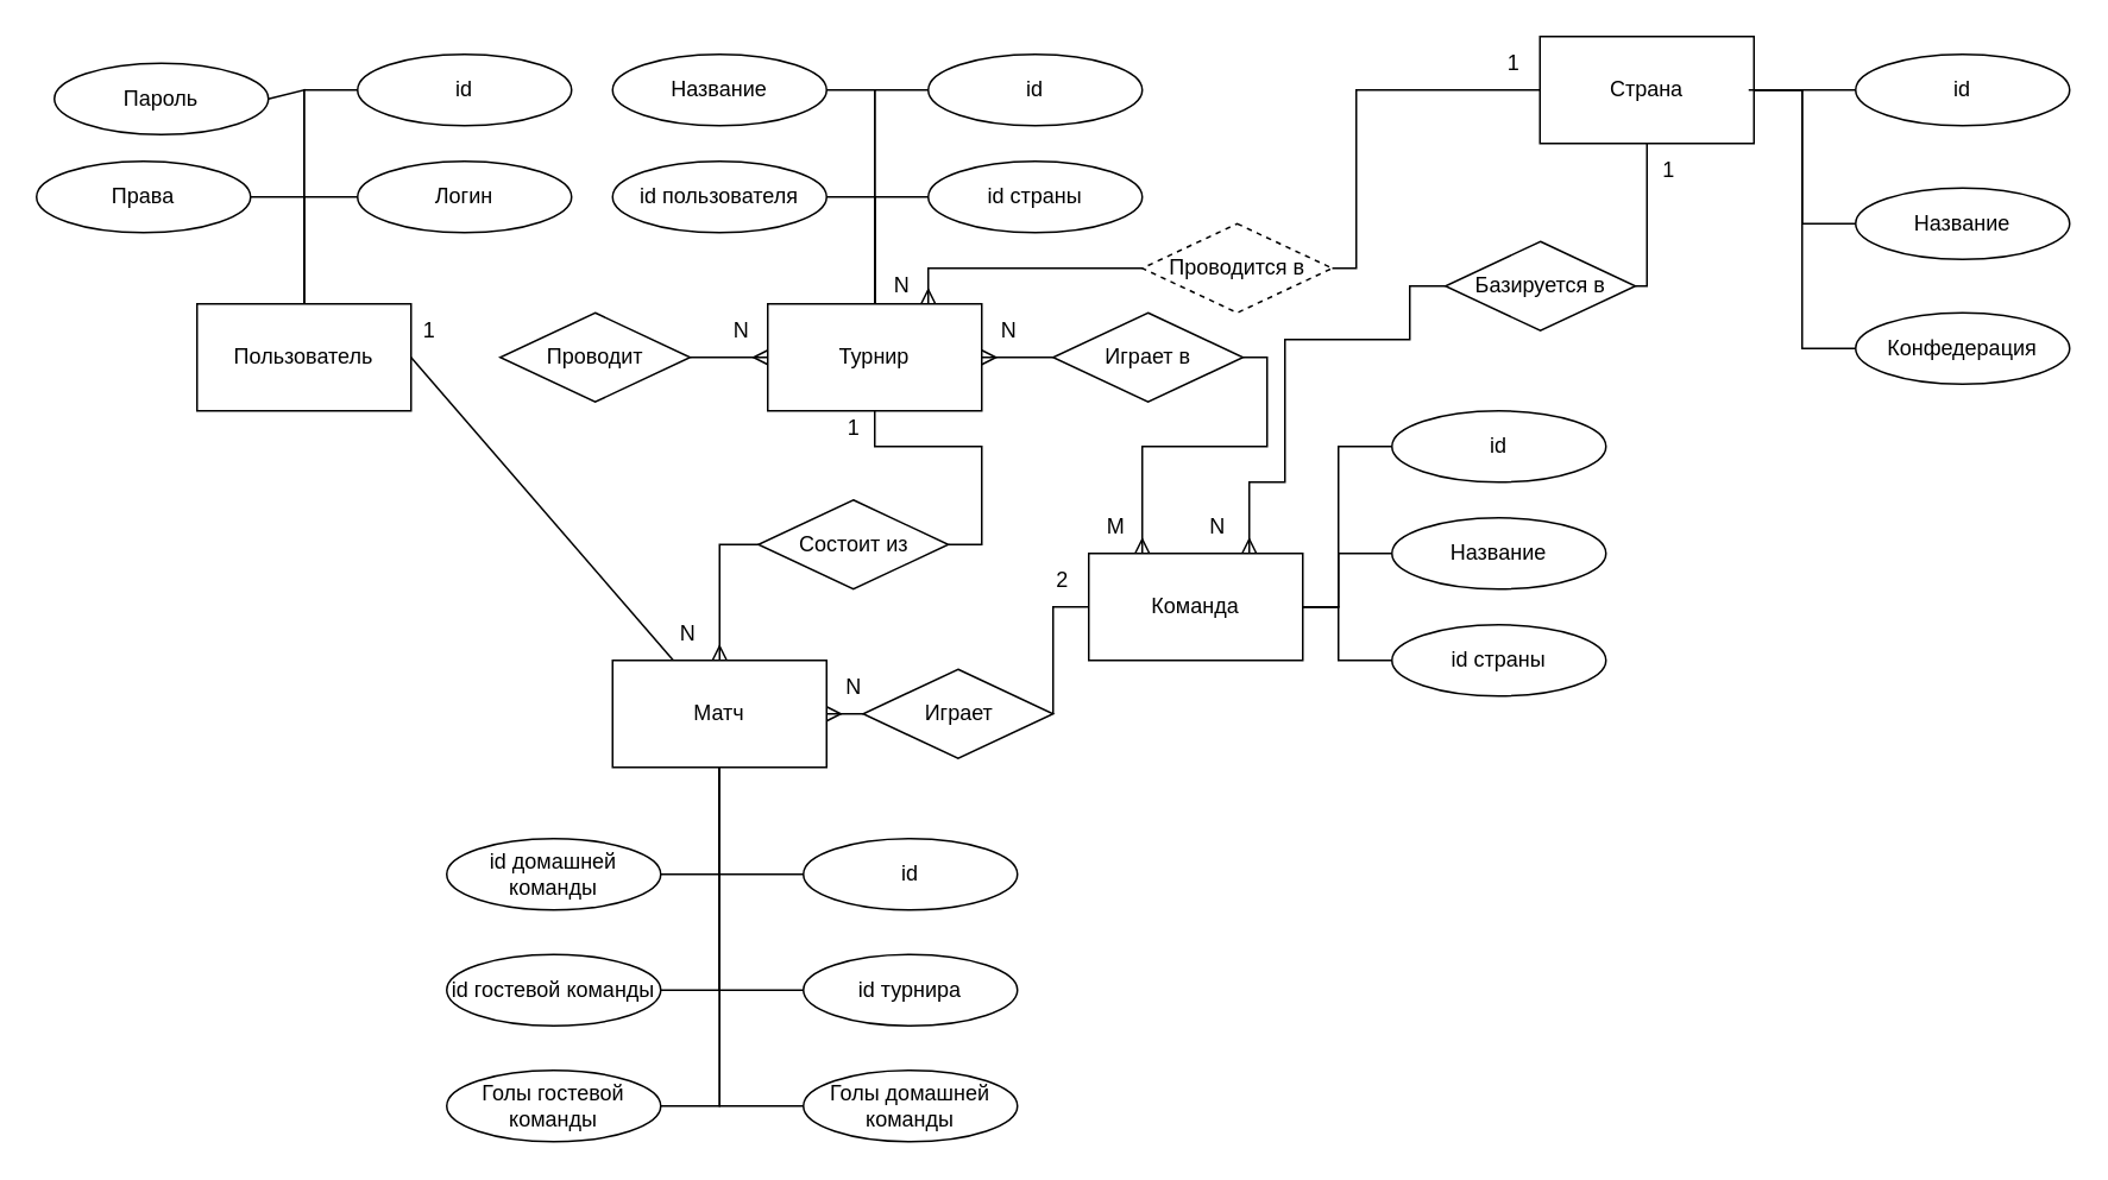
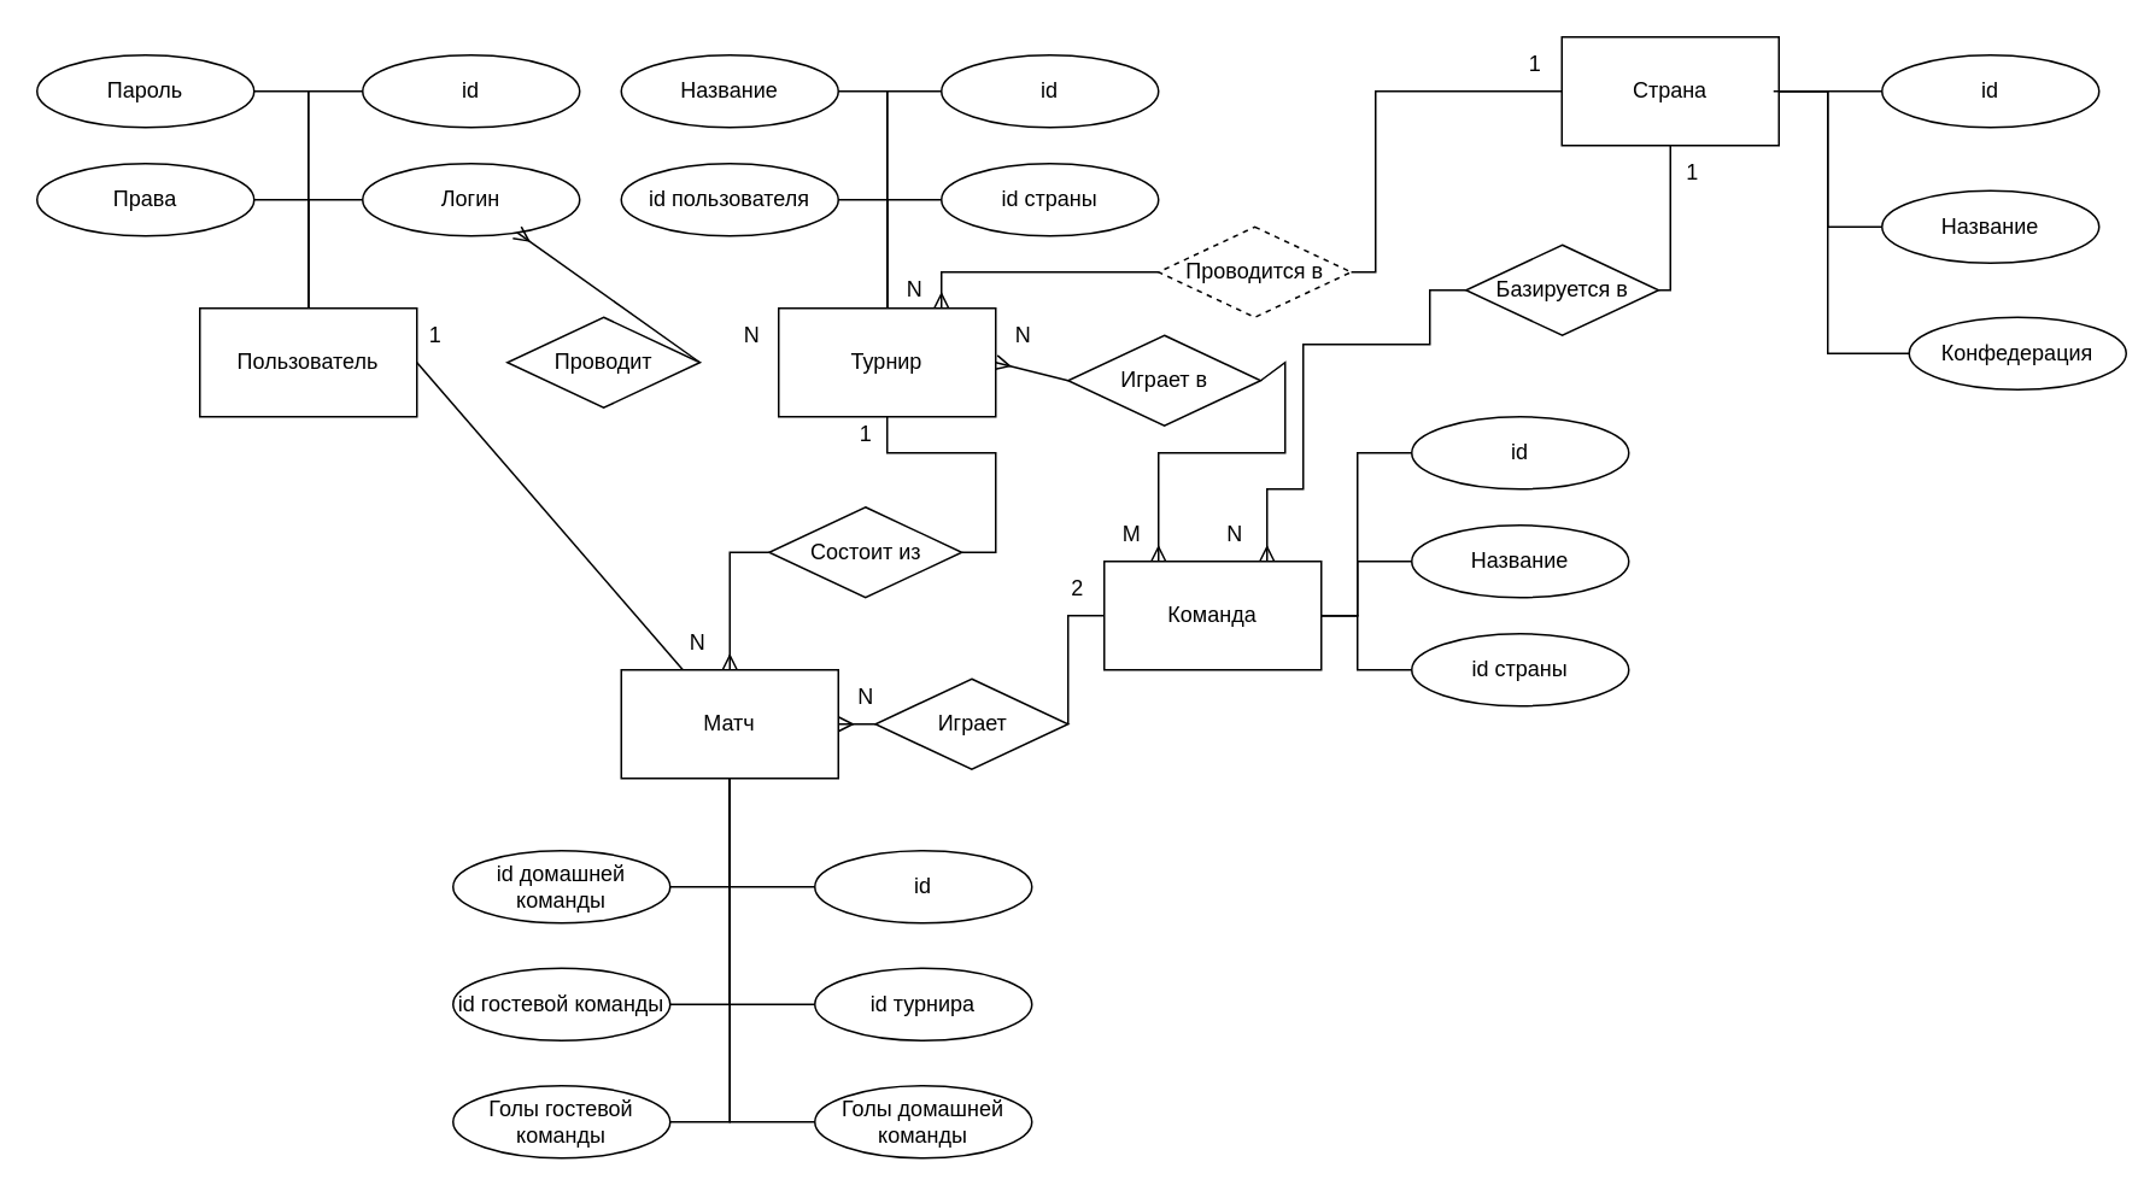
  <mxCell id="0" />
  <mxCell id="1" parent="0" />
  <mxCell id="2" style="edgeStyle=none;html=1;exitX=0.5;exitY=0;exitDx=0;exitDy=0;entryX=0;entryY=0.5;entryDx=0;entryDy=0;endArrow=none;endFill=0;rounded=0;" edge="1" parent="1" source="7" target="8"><mxGeometry relative="1" as="geometry"><Array as="points"><mxPoint x="170" y="110" /></Array></mxGeometry></mxCell>
  <mxCell id="3" style="edgeStyle=none;rounded=0;html=1;exitX=0.5;exitY=0;exitDx=0;exitDy=0;entryX=0;entryY=0.5;entryDx=0;entryDy=0;endArrow=none;endFill=0;" edge="1" parent="1" source="7" target="9"><mxGeometry relative="1" as="geometry"><Array as="points"><mxPoint x="170" y="50" /></Array></mxGeometry></mxCell>
  <mxCell id="4" style="edgeStyle=none;rounded=0;html=1;exitX=0.5;exitY=0;exitDx=0;exitDy=0;entryX=1;entryY=0.5;entryDx=0;entryDy=0;endArrow=none;endFill=0;" edge="1" parent="1" source="7" target="11"><mxGeometry relative="1" as="geometry"><Array as="points"><mxPoint x="170" y="110" /></Array></mxGeometry></mxCell>
  <mxCell id="5" style="edgeStyle=none;rounded=0;html=1;exitX=0.5;exitY=0;exitDx=0;exitDy=0;entryX=1;entryY=0.5;entryDx=0;entryDy=0;endArrow=none;endFill=0;" edge="1" parent="1" source="7" target="10"><mxGeometry relative="1" as="geometry"><Array as="points"><mxPoint x="170" y="50" /></Array></mxGeometry></mxCell>
  <mxCell id="6" style="edgeStyle=none;rounded=0;html=1;exitX=1;exitY=0.5;exitDx=0;exitDy=0;endArrow=none;endFill=0;" edge="1" parent="1" source="7" target="41"><mxGeometry relative="1" as="geometry" /></mxCell>
  <mxCell id="7" value="Пользователь" style="rounded=0;whiteSpace=wrap;html=1;" vertex="1" parent="1"><mxGeometry x="110" y="170" width="120" height="60" as="geometry" /></mxCell>
  <mxCell id="8" value="Логин" style="ellipse;whiteSpace=wrap;html=1;" vertex="1" parent="1"><mxGeometry x="200" y="90" width="120" height="40" as="geometry" /></mxCell>
  <mxCell id="9" value="id" style="ellipse;whiteSpace=wrap;html=1;" vertex="1" parent="1"><mxGeometry x="200" y="30" width="120" height="40" as="geometry" /></mxCell>
- <mxCell id="10" value="Пароль" style="ellipse;whiteSpace=wrap;html=1;" vertex="1" parent="1"><mxGeometry x="30" y="35" width="120" height="40" as="geometry" /></mxCell>
+ <mxCell id="10" value="Пароль" style="ellipse;whiteSpace=wrap;html=1;" vertex="1" parent="1"><mxGeometry x="20" y="30" width="120" height="40" as="geometry" /></mxCell>
  <mxCell id="11" value="Права" style="ellipse;whiteSpace=wrap;html=1;" vertex="1" parent="1"><mxGeometry x="20" y="90" width="120" height="40" as="geometry" /></mxCell>
  <mxCell id="12" style="edgeStyle=none;rounded=0;html=1;exitX=0.5;exitY=0;exitDx=0;exitDy=0;entryX=0;entryY=0.5;entryDx=0;entryDy=0;endArrow=none;endFill=0;" edge="1" parent="1" source="16" target="21"><mxGeometry relative="1" as="geometry"><Array as="points"><mxPoint x="490" y="50" /></Array></mxGeometry></mxCell>
  <mxCell id="13" style="edgeStyle=none;rounded=0;html=1;exitX=0.5;exitY=0;exitDx=0;exitDy=0;entryX=0;entryY=0.5;entryDx=0;entryDy=0;endArrow=none;endFill=0;" edge="1" parent="1" source="16" target="22"><mxGeometry relative="1" as="geometry"><Array as="points"><mxPoint x="490" y="110" /></Array></mxGeometry></mxCell>
  <mxCell id="14" style="edgeStyle=none;rounded=0;html=1;exitX=0.5;exitY=0;exitDx=0;exitDy=0;entryX=1;entryY=0.5;entryDx=0;entryDy=0;endArrow=none;endFill=0;" edge="1" parent="1" source="16" target="25"><mxGeometry relative="1" as="geometry"><Array as="points"><mxPoint x="490" y="110" /></Array></mxGeometry></mxCell>
  <mxCell id="15" style="edgeStyle=none;rounded=0;html=1;exitX=1;exitY=0.5;exitDx=0;exitDy=0;entryX=0;entryY=0.5;entryDx=0;entryDy=0;endArrow=none;endFill=0;startArrow=ERmany;startFill=0;" edge="1" parent="1" source="16" target="30"><mxGeometry relative="1" as="geometry" /></mxCell>
  <mxCell id="16" value="Турнир" style="rounded=0;whiteSpace=wrap;html=1;" vertex="1" parent="1"><mxGeometry x="430" y="170" width="120" height="60" as="geometry" /></mxCell>
- <mxCell id="17" style="edgeStyle=none;rounded=0;html=1;exitX=1;exitY=0.5;exitDx=0;exitDy=0;entryX=0;entryY=0.5;entryDx=0;entryDy=0;endArrow=ERmany;endFill=0;" edge="1" parent="1" source="18" target="16"><mxGeometry relative="1" as="geometry" /></mxCell>
+ <mxCell id="17" style="edgeStyle=none;rounded=0;html=1;exitX=1;exitY=0.5;exitDx=0;exitDy=0;endArrow=ERmany;endFill=0;" edge="1" parent="1" source="18" target="8"><mxGeometry relative="1" as="geometry" /></mxCell>
  <mxCell id="18" value="Проводит" style="rhombus;whiteSpace=wrap;html=1;" vertex="1" parent="1"><mxGeometry x="280" y="175" width="106.5" height="50" as="geometry" /></mxCell>
  <mxCell id="19" value="1" style="text;html=1;align=center;verticalAlign=middle;resizable=0;points=[];autosize=1;strokeColor=none;fillColor=none;" vertex="1" parent="1"><mxGeometry x="225" y="170" width="30" height="30" as="geometry" /></mxCell>
  <mxCell id="20" value="N" style="text;html=1;align=center;verticalAlign=middle;resizable=0;points=[];autosize=1;strokeColor=none;fillColor=none;" vertex="1" parent="1"><mxGeometry x="400" y="170" width="30" height="30" as="geometry" /></mxCell>
  <mxCell id="21" value="id" style="ellipse;whiteSpace=wrap;html=1;" vertex="1" parent="1"><mxGeometry x="520" y="30" width="120" height="40" as="geometry" /></mxCell>
  <mxCell id="22" value="id страны" style="ellipse;whiteSpace=wrap;html=1;" vertex="1" parent="1"><mxGeometry x="520" y="90" width="120" height="40" as="geometry" /></mxCell>
  <mxCell id="23" style="edgeStyle=none;rounded=0;html=1;exitX=1;exitY=0.5;exitDx=0;exitDy=0;entryX=0.5;entryY=0;entryDx=0;entryDy=0;endArrow=none;endFill=0;" edge="1" parent="1" source="24" target="16"><mxGeometry relative="1" as="geometry"><Array as="points"><mxPoint x="490" y="50" /></Array></mxGeometry></mxCell>
  <mxCell id="24" value="Название" style="ellipse;whiteSpace=wrap;html=1;" vertex="1" parent="1"><mxGeometry x="343" y="30" width="120" height="40" as="geometry" /></mxCell>
  <mxCell id="25" value="id пользователя" style="ellipse;whiteSpace=wrap;html=1;" vertex="1" parent="1"><mxGeometry x="343" y="90" width="120" height="40" as="geometry" /></mxCell>
  <mxCell id="26" style="edgeStyle=none;rounded=0;html=1;exitX=1;exitY=0.5;exitDx=0;exitDy=0;entryX=0;entryY=0.5;entryDx=0;entryDy=0;startArrow=none;startFill=0;endArrow=none;endFill=0;" edge="1" parent="1" source="28" target="32"><mxGeometry relative="1" as="geometry"><Array as="points"><mxPoint x="750" y="340" /><mxPoint x="750" y="250" /></Array></mxGeometry></mxCell>
  <mxCell id="27" style="edgeStyle=none;rounded=0;html=1;entryX=0;entryY=0.5;entryDx=0;entryDy=0;startArrow=ERmany;startFill=0;endArrow=none;endFill=0;exitX=0.75;exitY=0;exitDx=0;exitDy=0;" edge="1" parent="1" source="28" target="69"><mxGeometry relative="1" as="geometry"><mxPoint x="700" y="300" as="sourcePoint" /><Array as="points"><mxPoint x="700" y="300" /><mxPoint x="700" y="270" /><mxPoint x="720" y="270" /><mxPoint x="720" y="190" /><mxPoint x="790" y="190" /><mxPoint x="790" y="160" /></Array></mxGeometry></mxCell>
  <mxCell id="28" value="Команда" style="rounded=0;whiteSpace=wrap;html=1;" vertex="1" parent="1"><mxGeometry x="610" y="310" width="120" height="60" as="geometry" /></mxCell>
  <mxCell id="29" style="edgeStyle=none;rounded=0;html=1;exitX=1;exitY=0.5;exitDx=0;exitDy=0;entryX=0.25;entryY=0;entryDx=0;entryDy=0;startArrow=none;startFill=0;endArrow=ERmany;endFill=0;" edge="1" parent="1" source="30" target="28"><mxGeometry relative="1" as="geometry"><Array as="points"><mxPoint x="710" y="200" /><mxPoint x="710" y="250" /><mxPoint x="670" y="250" /><mxPoint x="640" y="250" /><mxPoint x="640" y="290" /></Array></mxGeometry></mxCell>
- <mxCell id="30" value="Играет в" style="rhombus;whiteSpace=wrap;html=1;" vertex="1" parent="1"><mxGeometry x="590" y="175" width="106.5" height="50" as="geometry" /></mxCell>
+ <mxCell id="30" value="Играет в" style="rhombus;whiteSpace=wrap;html=1;" vertex="1" parent="1"><mxGeometry x="590" y="185" width="106.5" height="50" as="geometry" /></mxCell>
  <mxCell id="31" value="N" style="text;html=1;align=center;verticalAlign=middle;resizable=0;points=[];autosize=1;strokeColor=none;fillColor=none;" vertex="1" parent="1"><mxGeometry x="550" y="170" width="30" height="30" as="geometry" /></mxCell>
  <mxCell id="32" value="id" style="ellipse;whiteSpace=wrap;html=1;" vertex="1" parent="1"><mxGeometry x="780" y="230" width="120" height="40" as="geometry" /></mxCell>
  <mxCell id="33" style="edgeStyle=none;rounded=0;html=1;exitX=0;exitY=0.5;exitDx=0;exitDy=0;entryX=1;entryY=0.5;entryDx=0;entryDy=0;startArrow=none;startFill=0;endArrow=none;endFill=0;" edge="1" parent="1" source="34" target="28"><mxGeometry relative="1" as="geometry"><Array as="points"><mxPoint x="750" y="310" /><mxPoint x="750" y="340" /></Array></mxGeometry></mxCell>
  <mxCell id="34" value="Название" style="ellipse;whiteSpace=wrap;html=1;" vertex="1" parent="1"><mxGeometry x="780" y="290" width="120" height="40" as="geometry" /></mxCell>
  <mxCell id="35" style="edgeStyle=none;rounded=0;html=1;exitX=0;exitY=0.5;exitDx=0;exitDy=0;entryX=1;entryY=0.5;entryDx=0;entryDy=0;startArrow=none;startFill=0;endArrow=none;endFill=0;" edge="1" parent="1" source="36" target="28"><mxGeometry relative="1" as="geometry"><Array as="points"><mxPoint x="750" y="370" /><mxPoint x="750" y="340" /></Array></mxGeometry></mxCell>
  <mxCell id="36" value="id страны" style="ellipse;whiteSpace=wrap;html=1;" vertex="1" parent="1"><mxGeometry x="780" y="350" width="120" height="40" as="geometry" /></mxCell>
  <mxCell id="37" value="М" style="text;html=1;align=center;verticalAlign=middle;resizable=0;points=[];autosize=1;strokeColor=none;fillColor=none;" vertex="1" parent="1"><mxGeometry x="610" y="280" width="30" height="30" as="geometry" /></mxCell>
  <mxCell id="38" style="edgeStyle=none;rounded=0;html=1;exitX=0.5;exitY=1;exitDx=0;exitDy=0;entryX=0;entryY=0.5;entryDx=0;entryDy=0;startArrow=none;startFill=0;endArrow=none;endFill=0;" edge="1" parent="1" source="41" target="42"><mxGeometry relative="1" as="geometry"><Array as="points"><mxPoint x="403" y="490" /></Array></mxGeometry></mxCell>
  <mxCell id="39" style="edgeStyle=none;rounded=0;html=1;exitX=1;exitY=0.5;exitDx=0;exitDy=0;entryX=0;entryY=0.5;entryDx=0;entryDy=0;startArrow=ERmany;startFill=0;endArrow=none;endFill=0;" edge="1" parent="1" source="41" target="54"><mxGeometry relative="1" as="geometry" /></mxCell>
  <mxCell id="40" style="edgeStyle=none;rounded=0;html=1;exitX=0.5;exitY=0;exitDx=0;exitDy=0;entryX=0;entryY=0.5;entryDx=0;entryDy=0;startArrow=ERmany;startFill=0;endArrow=none;endFill=0;" edge="1" parent="1" source="41" target="58"><mxGeometry relative="1" as="geometry"><Array as="points"><mxPoint x="403" y="305" /></Array></mxGeometry></mxCell>
  <mxCell id="41" value="Матч" style="rounded=0;whiteSpace=wrap;html=1;" vertex="1" parent="1"><mxGeometry x="343" y="370" width="120" height="60" as="geometry" /></mxCell>
  <mxCell id="42" value="id" style="ellipse;whiteSpace=wrap;html=1;" vertex="1" parent="1"><mxGeometry x="450" y="470" width="120" height="40" as="geometry" /></mxCell>
  <mxCell id="43" style="edgeStyle=none;rounded=0;html=1;exitX=0;exitY=0.5;exitDx=0;exitDy=0;entryX=0.5;entryY=1;entryDx=0;entryDy=0;startArrow=none;startFill=0;endArrow=none;endFill=0;" edge="1" parent="1" source="44" target="41"><mxGeometry relative="1" as="geometry"><Array as="points"><mxPoint x="403" y="555" /></Array></mxGeometry></mxCell>
  <mxCell id="44" value="id турнира" style="ellipse;whiteSpace=wrap;html=1;" vertex="1" parent="1"><mxGeometry x="450" y="535" width="120" height="40" as="geometry" /></mxCell>
  <mxCell id="45" style="edgeStyle=none;rounded=0;html=1;exitX=1;exitY=0.5;exitDx=0;exitDy=0;entryX=0.5;entryY=1;entryDx=0;entryDy=0;startArrow=none;startFill=0;endArrow=none;endFill=0;" edge="1" parent="1" source="46" target="41"><mxGeometry relative="1" as="geometry"><Array as="points"><mxPoint x="403" y="490" /></Array></mxGeometry></mxCell>
  <mxCell id="46" value="id домашней команды" style="ellipse;whiteSpace=wrap;html=1;" vertex="1" parent="1"><mxGeometry x="250" y="470" width="120" height="40" as="geometry" /></mxCell>
  <mxCell id="47" style="edgeStyle=none;rounded=0;html=1;exitX=1;exitY=0.5;exitDx=0;exitDy=0;entryX=0.5;entryY=1;entryDx=0;entryDy=0;startArrow=none;startFill=0;endArrow=none;endFill=0;" edge="1" parent="1" source="48" target="41"><mxGeometry relative="1" as="geometry"><Array as="points"><mxPoint x="403" y="555" /></Array></mxGeometry></mxCell>
  <mxCell id="48" value="id гостевой команды" style="ellipse;whiteSpace=wrap;html=1;" vertex="1" parent="1"><mxGeometry x="250" y="535" width="120" height="40" as="geometry" /></mxCell>
  <mxCell id="49" style="edgeStyle=none;rounded=0;html=1;exitX=1;exitY=0.5;exitDx=0;exitDy=0;entryX=0.5;entryY=1;entryDx=0;entryDy=0;startArrow=none;startFill=0;endArrow=none;endFill=0;" edge="1" parent="1" source="50" target="41"><mxGeometry relative="1" as="geometry"><Array as="points"><mxPoint x="403" y="620" /></Array></mxGeometry></mxCell>
  <mxCell id="50" value="Голы гостевой команды" style="ellipse;whiteSpace=wrap;html=1;" vertex="1" parent="1"><mxGeometry x="250" y="600" width="120" height="40" as="geometry" /></mxCell>
  <mxCell id="51" style="edgeStyle=none;rounded=0;html=1;exitX=0;exitY=0.5;exitDx=0;exitDy=0;entryX=0.5;entryY=1;entryDx=0;entryDy=0;startArrow=none;startFill=0;endArrow=none;endFill=0;" edge="1" parent="1" source="52" target="41"><mxGeometry relative="1" as="geometry"><Array as="points"><mxPoint x="403" y="620" /></Array></mxGeometry></mxCell>
  <mxCell id="52" value="Голы домашней команды" style="ellipse;whiteSpace=wrap;html=1;" vertex="1" parent="1"><mxGeometry x="450" y="600" width="120" height="40" as="geometry" /></mxCell>
  <mxCell id="53" style="edgeStyle=none;rounded=0;html=1;exitX=1;exitY=0.5;exitDx=0;exitDy=0;entryX=0;entryY=0.5;entryDx=0;entryDy=0;startArrow=none;startFill=0;endArrow=none;endFill=0;" edge="1" parent="1" source="54" target="28"><mxGeometry relative="1" as="geometry"><Array as="points"><mxPoint x="590" y="340" /></Array></mxGeometry></mxCell>
  <mxCell id="54" value="Играет" style="rhombus;whiteSpace=wrap;html=1;" vertex="1" parent="1"><mxGeometry x="483.5" y="375" width="106.5" height="50" as="geometry" /></mxCell>
  <mxCell id="55" value="N" style="text;html=1;align=center;verticalAlign=middle;resizable=0;points=[];autosize=1;strokeColor=none;fillColor=none;" vertex="1" parent="1"><mxGeometry x="463" y="370" width="30" height="30" as="geometry" /></mxCell>
  <mxCell id="56" value="2" style="text;html=1;align=center;verticalAlign=middle;resizable=0;points=[];autosize=1;strokeColor=none;fillColor=none;" vertex="1" parent="1"><mxGeometry x="580" y="310" width="30" height="30" as="geometry" /></mxCell>
  <mxCell id="57" style="edgeStyle=none;rounded=0;html=1;exitX=1;exitY=0.5;exitDx=0;exitDy=0;entryX=0.5;entryY=1;entryDx=0;entryDy=0;startArrow=none;startFill=0;endArrow=none;endFill=0;" edge="1" parent="1" source="58" target="16"><mxGeometry relative="1" as="geometry"><Array as="points"><mxPoint x="550" y="305" /><mxPoint x="550" y="250" /><mxPoint x="490" y="250" /></Array></mxGeometry></mxCell>
  <mxCell id="58" value="Состоит из" style="rhombus;whiteSpace=wrap;html=1;" vertex="1" parent="1"><mxGeometry x="424.75" y="280" width="106.5" height="50" as="geometry" /></mxCell>
  <mxCell id="59" value="1" style="text;html=1;align=center;verticalAlign=middle;resizable=0;points=[];autosize=1;strokeColor=none;fillColor=none;" vertex="1" parent="1"><mxGeometry x="463" y="225" width="30" height="30" as="geometry" /></mxCell>
  <mxCell id="60" value="N" style="text;html=1;align=center;verticalAlign=middle;resizable=0;points=[];autosize=1;strokeColor=none;fillColor=none;" vertex="1" parent="1"><mxGeometry x="370" y="340" width="30" height="30" as="geometry" /></mxCell>
  <mxCell id="61" style="edgeStyle=none;rounded=0;html=1;exitX=1;exitY=0.5;exitDx=0;exitDy=0;startArrow=none;startFill=0;endArrow=none;endFill=0;" edge="1" parent="1" source="62" target="72"><mxGeometry relative="1" as="geometry" /></mxCell>
  <mxCell id="62" value="Страна" style="rounded=0;whiteSpace=wrap;html=1;" vertex="1" parent="1"><mxGeometry x="863" y="20" width="120" height="60" as="geometry" /></mxCell>
  <mxCell id="63" style="edgeStyle=none;rounded=0;html=1;exitX=0;exitY=0.5;exitDx=0;exitDy=0;entryX=0.75;entryY=0;entryDx=0;entryDy=0;startArrow=none;startFill=0;endArrow=ERmany;endFill=0;" edge="1" parent="1" source="65" target="16"><mxGeometry relative="1" as="geometry"><Array as="points"><mxPoint x="520" y="150" /></Array></mxGeometry></mxCell>
  <mxCell id="64" style="edgeStyle=none;rounded=0;html=1;exitX=1;exitY=0.5;exitDx=0;exitDy=0;entryX=0;entryY=0.5;entryDx=0;entryDy=0;startArrow=none;startFill=0;endArrow=none;endFill=0;" edge="1" parent="1" source="65" target="62"><mxGeometry relative="1" as="geometry"><Array as="points"><mxPoint x="760" y="150" /><mxPoint x="760" y="100" /><mxPoint x="760" y="50" /></Array></mxGeometry></mxCell>
  <mxCell id="65" value="Проводится в" style="rhombus;whiteSpace=wrap;html=1;dashed=1;" vertex="1" parent="1"><mxGeometry x="640" y="125" width="106.5" height="50" as="geometry" /></mxCell>
  <mxCell id="66" value="N" style="text;html=1;align=center;verticalAlign=middle;resizable=0;points=[];autosize=1;strokeColor=none;fillColor=none;" vertex="1" parent="1"><mxGeometry x="490" y="145" width="30" height="30" as="geometry" /></mxCell>
  <mxCell id="67" value="1" style="text;html=1;align=center;verticalAlign=middle;resizable=0;points=[];autosize=1;strokeColor=none;fillColor=none;" vertex="1" parent="1"><mxGeometry x="833" y="20" width="30" height="30" as="geometry" /></mxCell>
  <mxCell id="68" style="edgeStyle=none;rounded=0;html=1;exitX=1;exitY=0.5;exitDx=0;exitDy=0;entryX=0.5;entryY=1;entryDx=0;entryDy=0;startArrow=none;startFill=0;endArrow=none;endFill=0;" edge="1" parent="1" source="69" target="62"><mxGeometry relative="1" as="geometry"><Array as="points"><mxPoint x="923" y="160" /></Array></mxGeometry></mxCell>
  <mxCell id="69" value="Базируется в" style="rhombus;whiteSpace=wrap;html=1;" vertex="1" parent="1"><mxGeometry x="810" y="135" width="106.5" height="50" as="geometry" /></mxCell>
  <mxCell id="70" value="N" style="text;html=1;align=center;verticalAlign=middle;resizable=0;points=[];autosize=1;strokeColor=none;fillColor=none;" vertex="1" parent="1"><mxGeometry x="666.5" y="280" width="30" height="30" as="geometry" /></mxCell>
  <mxCell id="71" value="1" style="text;html=1;align=center;verticalAlign=middle;resizable=0;points=[];autosize=1;strokeColor=none;fillColor=none;" vertex="1" parent="1"><mxGeometry x="920" y="80" width="30" height="30" as="geometry" /></mxCell>
  <mxCell id="72" value="id" style="ellipse;whiteSpace=wrap;html=1;" vertex="1" parent="1"><mxGeometry x="1040" y="30" width="120" height="40" as="geometry" /></mxCell>
  <mxCell id="73" style="edgeStyle=none;rounded=0;html=1;exitX=0;exitY=0.5;exitDx=0;exitDy=0;startArrow=none;startFill=0;endArrow=none;endFill=0;" edge="1" parent="1" source="74"><mxGeometry relative="1" as="geometry"><mxPoint x="980" y="50" as="targetPoint" /><Array as="points"><mxPoint x="1010" y="125" /><mxPoint x="1010" y="50" /></Array></mxGeometry></mxCell>
  <mxCell id="74" value="Название" style="ellipse;whiteSpace=wrap;html=1;" vertex="1" parent="1"><mxGeometry x="1040" y="105" width="120" height="40" as="geometry" /></mxCell>
  <mxCell id="75" style="edgeStyle=none;rounded=0;html=1;exitX=0;exitY=0.5;exitDx=0;exitDy=0;entryX=1;entryY=0.5;entryDx=0;entryDy=0;startArrow=none;startFill=0;endArrow=none;endFill=0;" edge="1" parent="1" source="76" target="62"><mxGeometry relative="1" as="geometry"><Array as="points"><mxPoint x="1010" y="195" /><mxPoint x="1010" y="50" /></Array></mxGeometry></mxCell>
- <mxCell id="76" value="Конфедерация" style="ellipse;whiteSpace=wrap;html=1;" vertex="1" parent="1"><mxGeometry x="1040" y="175" width="120" height="40" as="geometry" /></mxCell>
+ <mxCell id="76" value="Конфедерация" style="ellipse;whiteSpace=wrap;html=1;" vertex="1" parent="1"><mxGeometry x="1055" y="175" width="120" height="40" as="geometry" /></mxCell>
